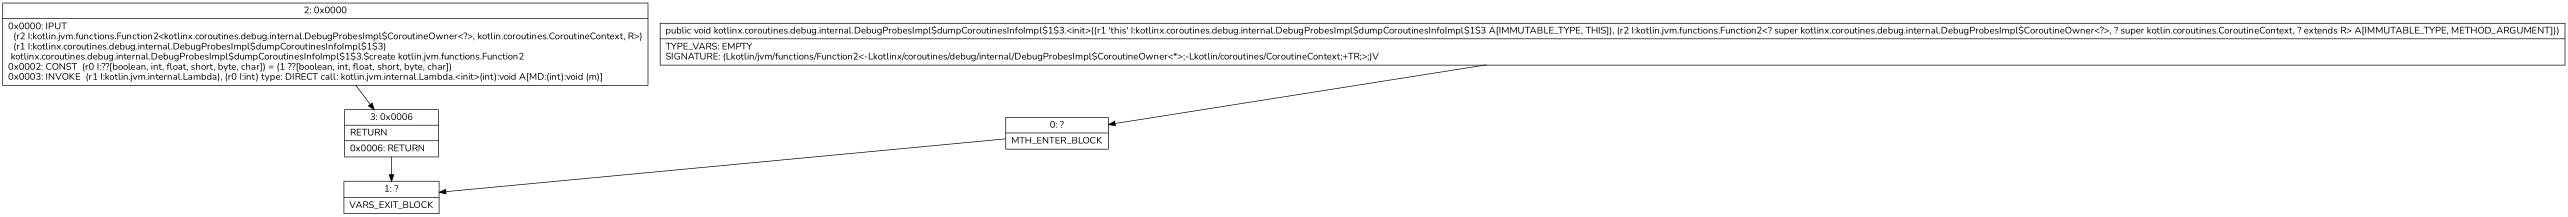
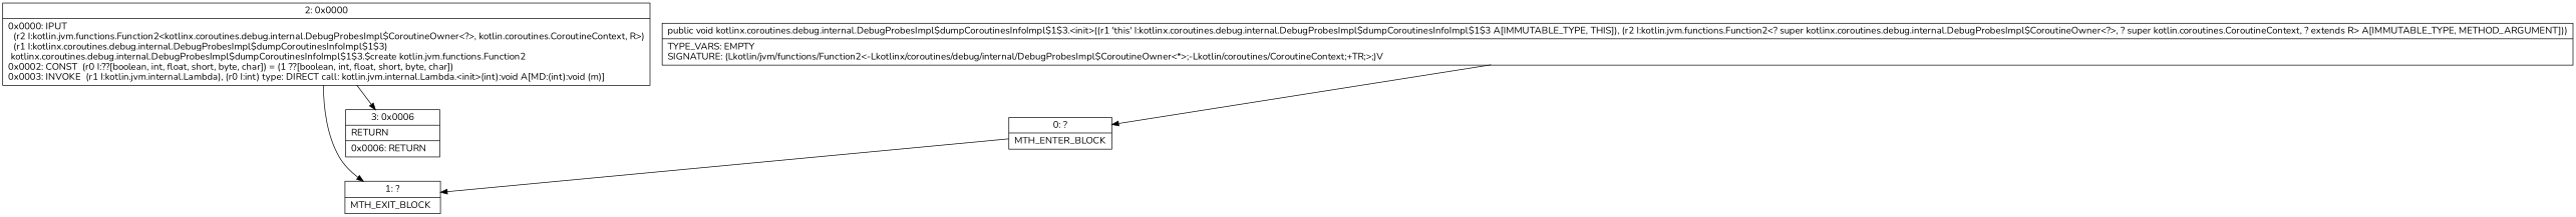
  digraph {
    fontname=Nunito
    node [fontname=Nunito shape=record]
    edge [fontname=Nunito]
    n1 [label="{0\:\ ?|MTH_ENTER_BLOCK\l}"]
-   n2 [label="{1\:\ ?|VARS_EXIT_BLOCK\l}"]
+   n2 [label="{1\:\ ?|MTH_EXIT_BLOCK\l}"]
    n3 [label="{2\:\ 0x0000|0x0000: IPUT  \l  (r2 I:kotlin.jvm.functions.Function2\<kotlinx.coroutines.debug.internal.DebugProbesImpl$CoroutineOwner\<?\>, kotlin.coroutines.CoroutineContext, R\>)\l  (r1 I:kotlinx.coroutines.debug.internal.DebugProbesImpl$dumpCoroutinesInfoImpl$1$3)\l kotlinx.coroutines.debug.internal.DebugProbesImpl$dumpCoroutinesInfoImpl$1$3.$create kotlin.jvm.functions.Function2 \l0x0002: CONST  (r0 I:??[boolean, int, float, short, byte, char]) = (1 ??[boolean, int, float, short, byte, char]) \l0x0003: INVOKE  (r1 I:kotlin.jvm.internal.Lambda), (r0 I:int) type: DIRECT call: kotlin.jvm.internal.Lambda.\<init\>(int):void A[MD:(int):void (m)]\l}"]
    n4 [label="{3\:\ 0x0006|RETURN\l|0x0006: RETURN   \l}"]
    n5 [label="{public void kotlinx.coroutines.debug.internal.DebugProbesImpl$dumpCoroutinesInfoImpl$1$3.\<init\>((r1 'this' I:kotlinx.coroutines.debug.internal.DebugProbesImpl$dumpCoroutinesInfoImpl$1$3 A[IMMUTABLE_TYPE, THIS]), (r2 I:kotlin.jvm.functions.Function2\<? super kotlinx.coroutines.debug.internal.DebugProbesImpl$CoroutineOwner\<?\>, ? super kotlin.coroutines.CoroutineContext, ? extends R\> A[IMMUTABLE_TYPE, METHOD_ARGUMENT]))  | TYPE_VARS: EMPTY\lSIGNATURE: (Lkotlin\/jvm\/functions\/Function2\<\-Lkotlinx\/coroutines\/debug\/internal\/DebugProbesImpl$CoroutineOwner\<*\>;\-Lkotlin\/coroutines\/CoroutineContext;+TR;\>;)V\l}"]
    n1 -> n2
    n3 -> n4
-   n4 -> n2
+   n3 -> n2
    n5 -> n1
  }
